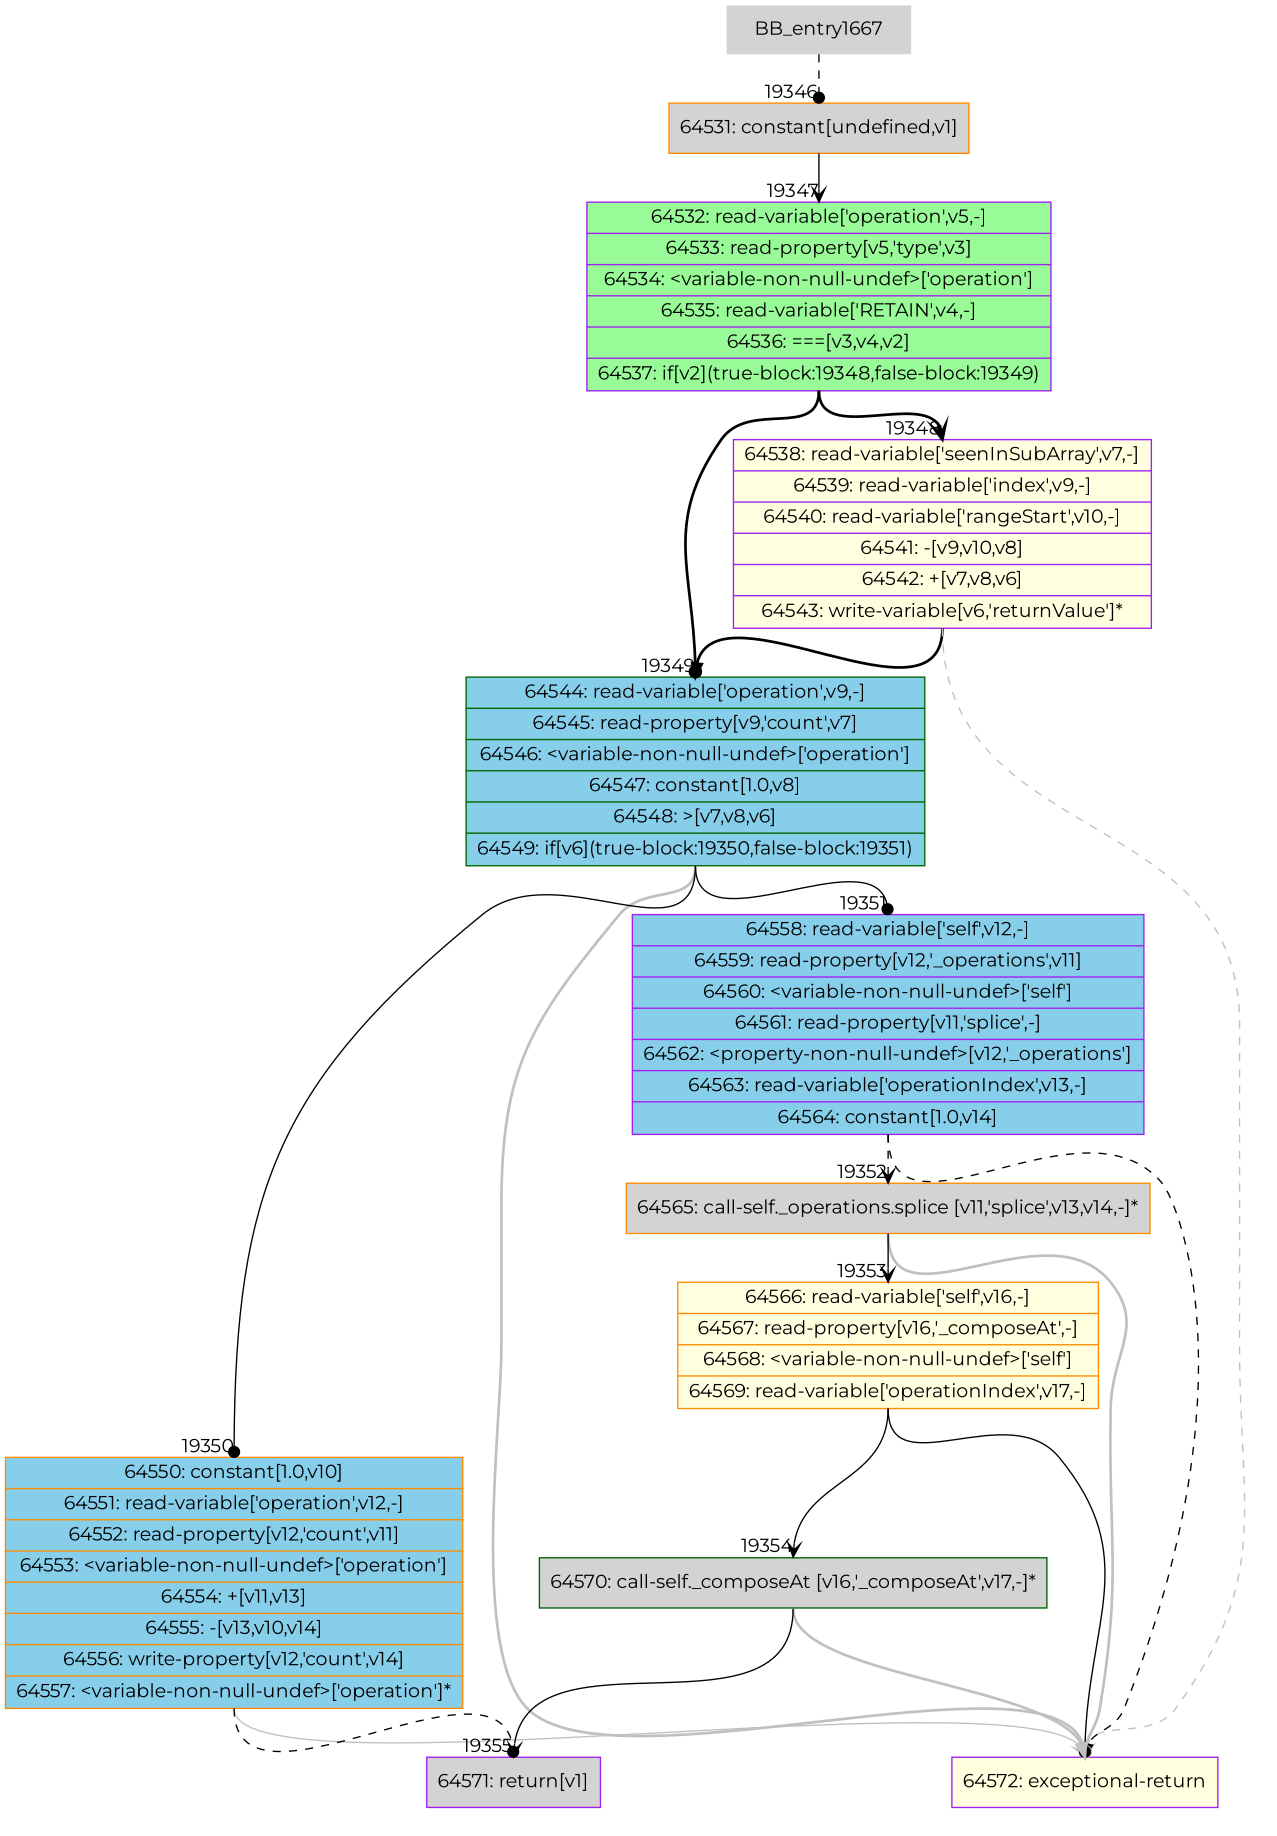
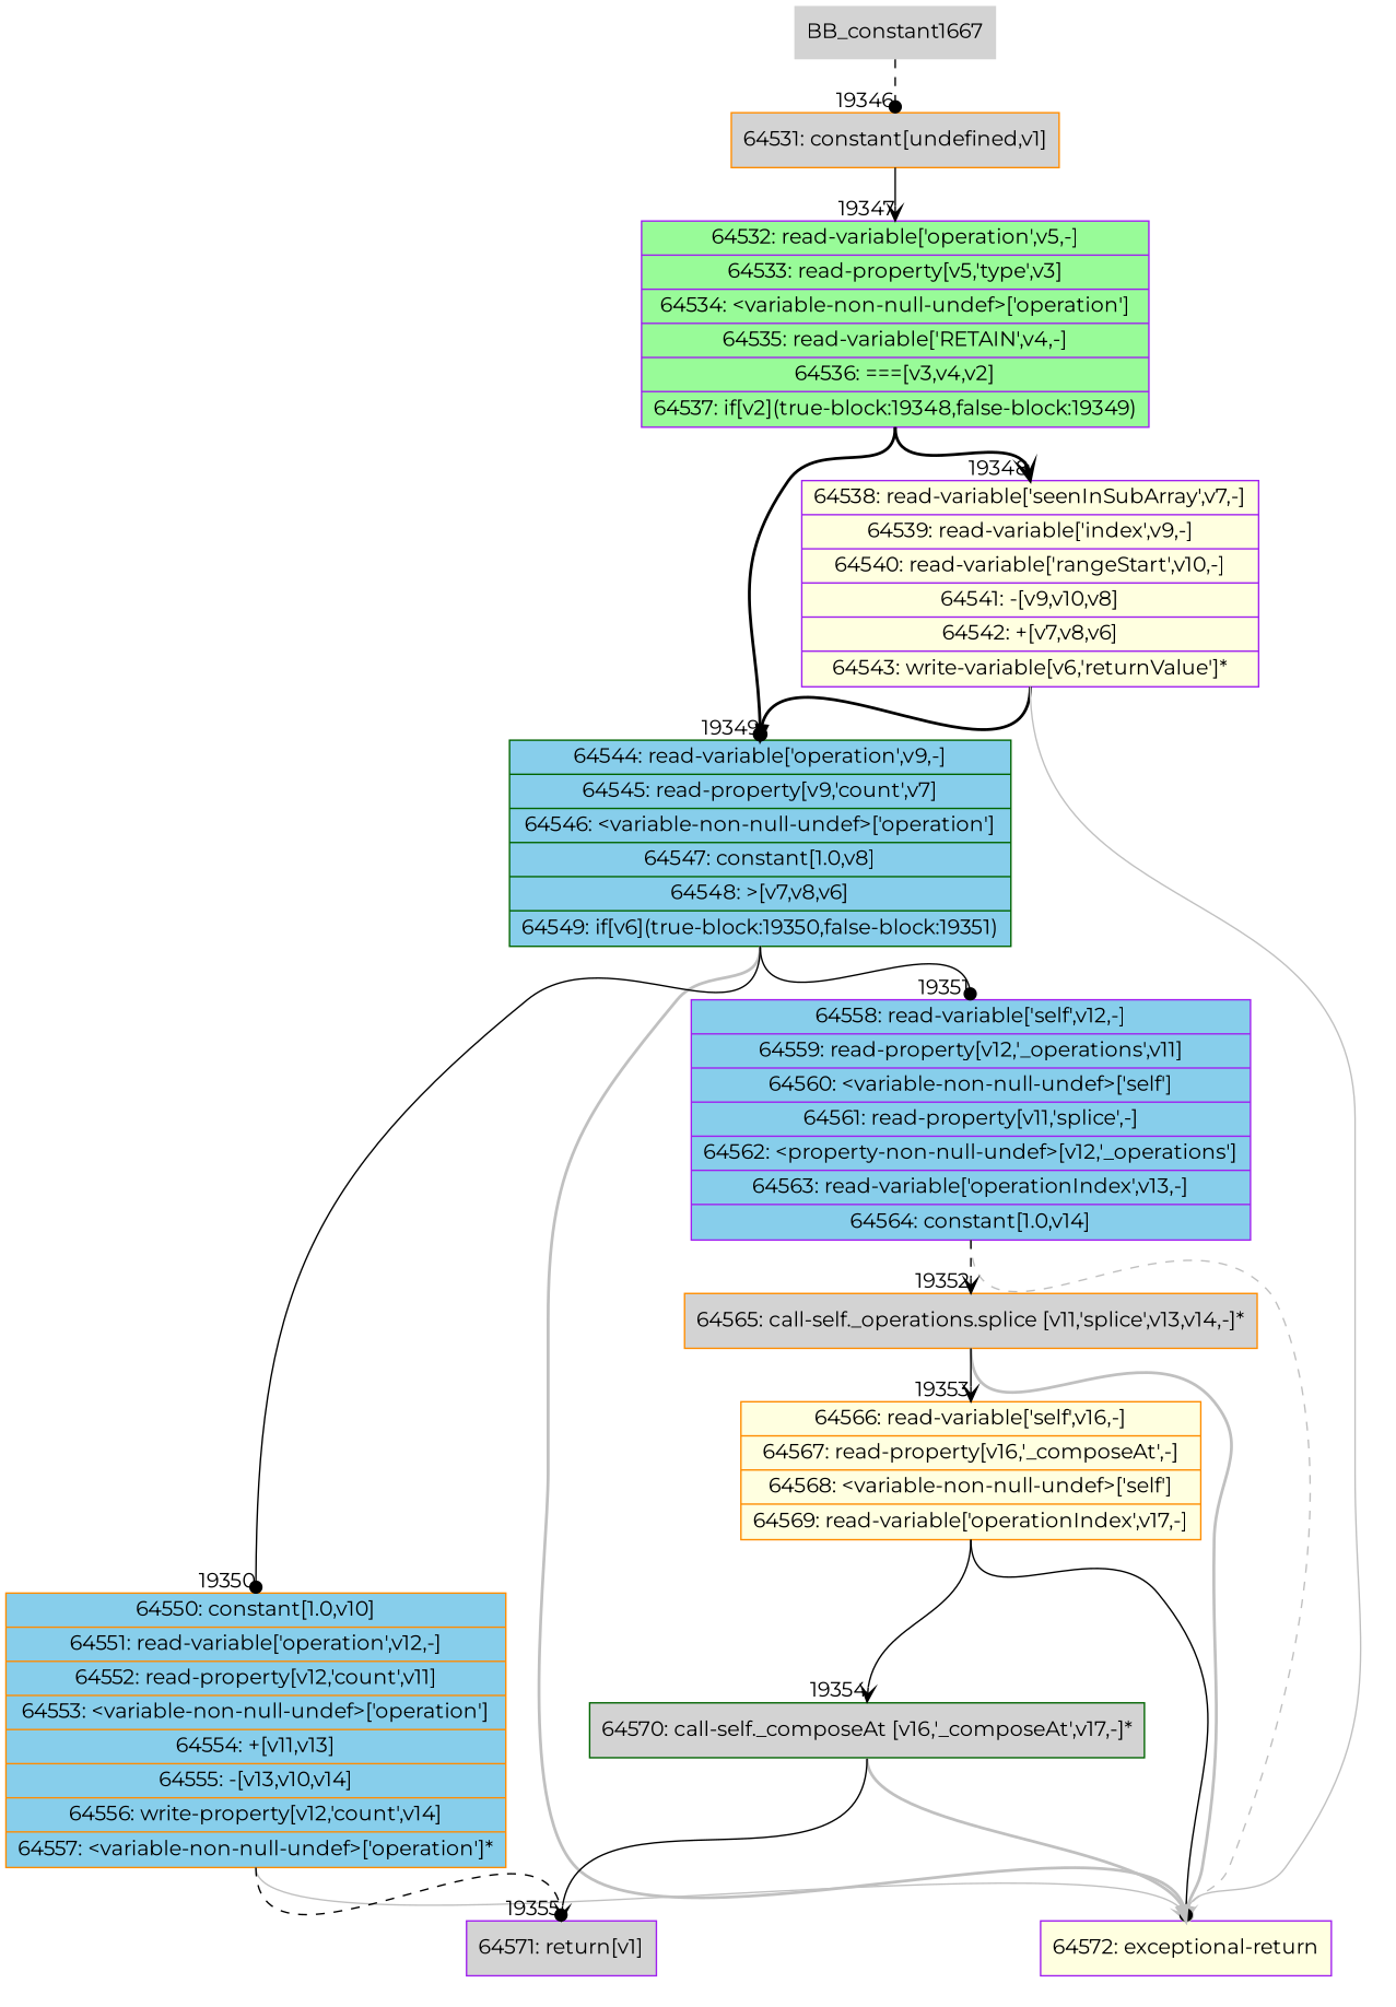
  digraph {
    fontname=Montserrat
    rankdir=TD
    node [color=purple fillcolor=lightgrey fontname=Montserrat shape=record style=filled]
    edge [arrowhead=vee fontname=Montserrat headport=n style=solid tailport=s]
-   BB_entry1667 [color=darkgreen shape=none]
+   BB_entry1667 [color=darkgreen shape=none label=BB_constant1667]
    n2 [color=darkorange label="{64531: constant[undefined,v1]}"]
    n3 [fillcolor=palegreen label="{64532: read-variable['operation',v5,-]|64533: read-property[v5,'type',v3]|64534: \<variable-non-null-undef\>['operation']|64535: read-variable['RETAIN',v4,-]|64536: ===[v3,v4,v2]|64537: if[v2](true-block:19348,false-block:19349)}"]
    n4 [fillcolor=lightyellow label="{64538: read-variable['seenInSubArray',v7,-]|64539: read-variable['index',v9,-]|64540: read-variable['rangeStart',v10,-]|64541: -[v9,v10,v8]|64542: +[v7,v8,v6]|64543: write-variable[v6,'returnValue']*}"]
    n5 [color=darkgreen fillcolor=skyblue label="{64544: read-variable['operation',v9,-]|64545: read-property[v9,'count',v7]|64546: \<variable-non-null-undef\>['operation']|64547: constant[1.0,v8]|64548: \>[v7,v8,v6]|64549: if[v6](true-block:19350,false-block:19351)}"]
    n6 [fillcolor=lightyellow label="{64572: exceptional-return}"]
    n7 [color=darkorange fillcolor=skyblue label="{64550: constant[1.0,v10]|64551: read-variable['operation',v12,-]|64552: read-property[v12,'count',v11]|64553: \<variable-non-null-undef\>['operation']|64554: +[v11,v13]|64555: -[v13,v10,v14]|64556: write-property[v12,'count',v14]|64557: \<variable-non-null-undef\>['operation']*}"]
    n8 [fillcolor=skyblue label="{64558: read-variable['self',v12,-]|64559: read-property[v12,'_operations',v11]|64560: \<variable-non-null-undef\>['self']|64561: read-property[v11,'splice',-]|64562: \<property-non-null-undef\>[v12,'_operations']|64563: read-variable['operationIndex',v13,-]|64564: constant[1.0,v14]}"]
    n9 [label="{64571: return[v1]}"]
    n10 [color=darkorange label="{64565: call-self._operations.splice [v11,'splice',v13,v14,-]*}"]
    n11 [color=darkorange fillcolor=lightyellow label="{64566: read-variable['self',v16,-]|64567: read-property[v16,'_composeAt',-]|64568: \<variable-non-null-undef\>['self']|64569: read-variable['operationIndex',v17,-]}"]
    n12 [color=darkgreen label="{64570: call-self._composeAt [v16,'_composeAt',v17,-]*}"]
    BB_entry1667 -> n2 [arrowhead=dot headlabel="    19346" style=dashed]
    n2 -> n3 [headlabel="      19347"]
    n3 -> n4 [headlabel="      19348" style=bold]
    n3 -> n5 [arrowhead=dot headlabel="      19349" style=bold]
    n4 -> n5 [arrowhead=normal style=bold]
-   n4 -> n6 [color=gray style=dashed]
+   n4 -> n6 [color=gray]
    n5 -> n6 [arrowhead=normal color=gray style=bold]
    n5 -> n7 [arrowhead=dot headlabel="      19350"]
    n5 -> n8 [arrowhead=dot headlabel="      19351"]
    n7 -> n6 [color=gray]
    n7 -> n9 [arrowhead=dot headlabel="      19355" style=dashed]
-   n8 -> n6 [arrowhead=normal color=black style=dashed]
+   n8 -> n6 [arrowhead=normal color=gray style=dashed]
    n8 -> n10 [headlabel="      19352" style=dashed]
    n10 -> n6 [arrowhead=dot color=gray style=bold]
    n10 -> n11 [headlabel="      19353"]
    n11 -> n6 [arrowhead=dot color=black]
    n11 -> n12 [headlabel="      19354"]
    n12 -> n6 [arrowhead=normal color=gray style=bold]
    n12 -> n9
  }
